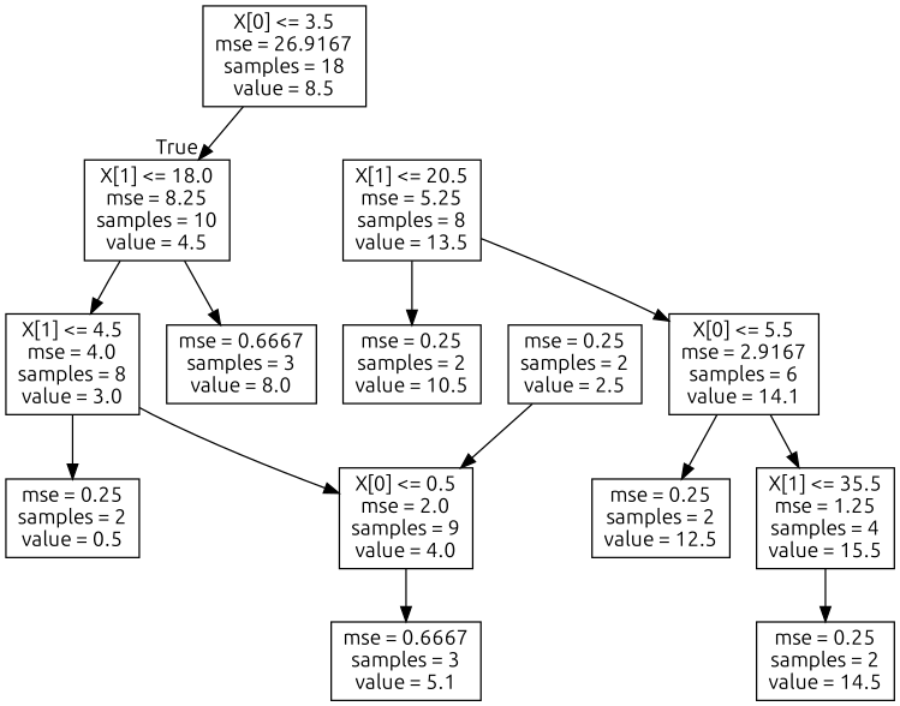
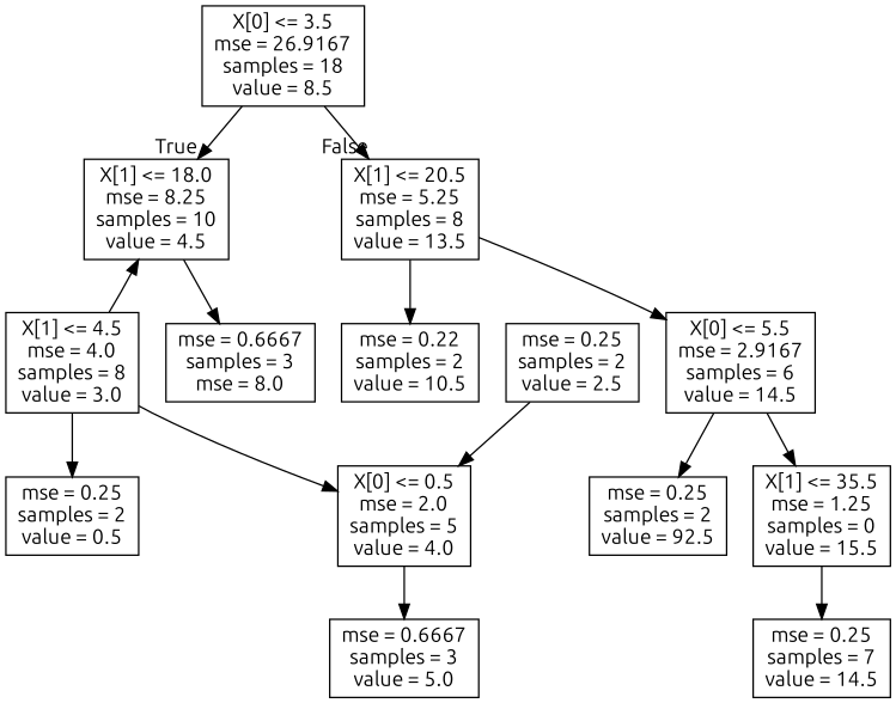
  digraph {
    fontname=Ubuntu
    node [fontname=Ubuntu shape=box]
    edge [fontname=Ubuntu]
    n1 [label="X[0] <= 3.5\nmse = 26.9167\nsamples = 18\nvalue = 8.5"]
    n2 [label="X[1] <= 18.0\nmse = 8.25\nsamples = 10\nvalue = 4.5"]
    n3 [label="X[1] <= 20.5\nmse = 5.25\nsamples = 8\nvalue = 13.5"]
    n4 [label="X[1] <= 4.5\nmse = 4.0\nsamples = 8\nvalue = 3.0"]
-   n5 [label="mse = 0.6667\nsamples = 3\nvalue = 8.0"]
-   n6 [label="mse = 0.25\nsamples = 2\nvalue = 10.5"]
-   n7 [label="X[0] <= 5.5\nmse = 2.9167\nsamples = 6\nvalue = 14.1"]
+   n5 [label="mse = 0.6667\nsamples = 3\nmse = 8.0"]
+   n6 [label="mse = 0.22\nsamples = 2\nvalue = 10.5"]
+   n7 [label="X[0] <= 5.5\nmse = 2.9167\nsamples = 6\nvalue = 14.5"]
    n8 [label="mse = 0.25\nsamples = 2\nvalue = 0.5"]
-   n9 [label="X[0] <= 0.5\nmse = 2.0\nsamples = 9\nvalue = 4.0"]
-   n10 [label="mse = 0.6667\nsamples = 3\nvalue = 5.1"]
+   n9 [label="X[0] <= 0.5\nmse = 2.0\nsamples = 5\nvalue = 4.0"]
+   n10 [label="mse = 0.6667\nsamples = 3\nvalue = 5.0"]
    n11 [label="mse = 0.25\nsamples = 2\nvalue = 2.5"]
-   n12 [label="mse = 0.25\nsamples = 2\nvalue = 12.5"]
-   n13 [label="X[1] <= 35.5\nmse = 1.25\nsamples = 4\nvalue = 15.5"]
-   n14 [label="mse = 0.25\nsamples = 2\nvalue = 14.5"]
+   n12 [label="mse = 0.25\nsamples = 2\nvalue = 92.5"]
+   n13 [label="X[1] <= 35.5\nmse = 1.25\nsamples = 0\nvalue = 15.5"]
+   n14 [label="mse = 0.25\nsamples = 7\nvalue = 14.5"]
    n1 -> n2 [headlabel=True labelangle=45 labeldistance=2.5]
-   n2 -> n4
+   n1 -> n3 [headlabel=False labelangle=-45 labeldistance=2.5]
+   n4 -> n2
    n2 -> n5
    n3 -> n6
    n3 -> n7
    n4 -> n8
    n4 -> n9
    n7 -> n12
    n7 -> n13
    n9 -> n10
    n11 -> n9
    n13 -> n14
  }
